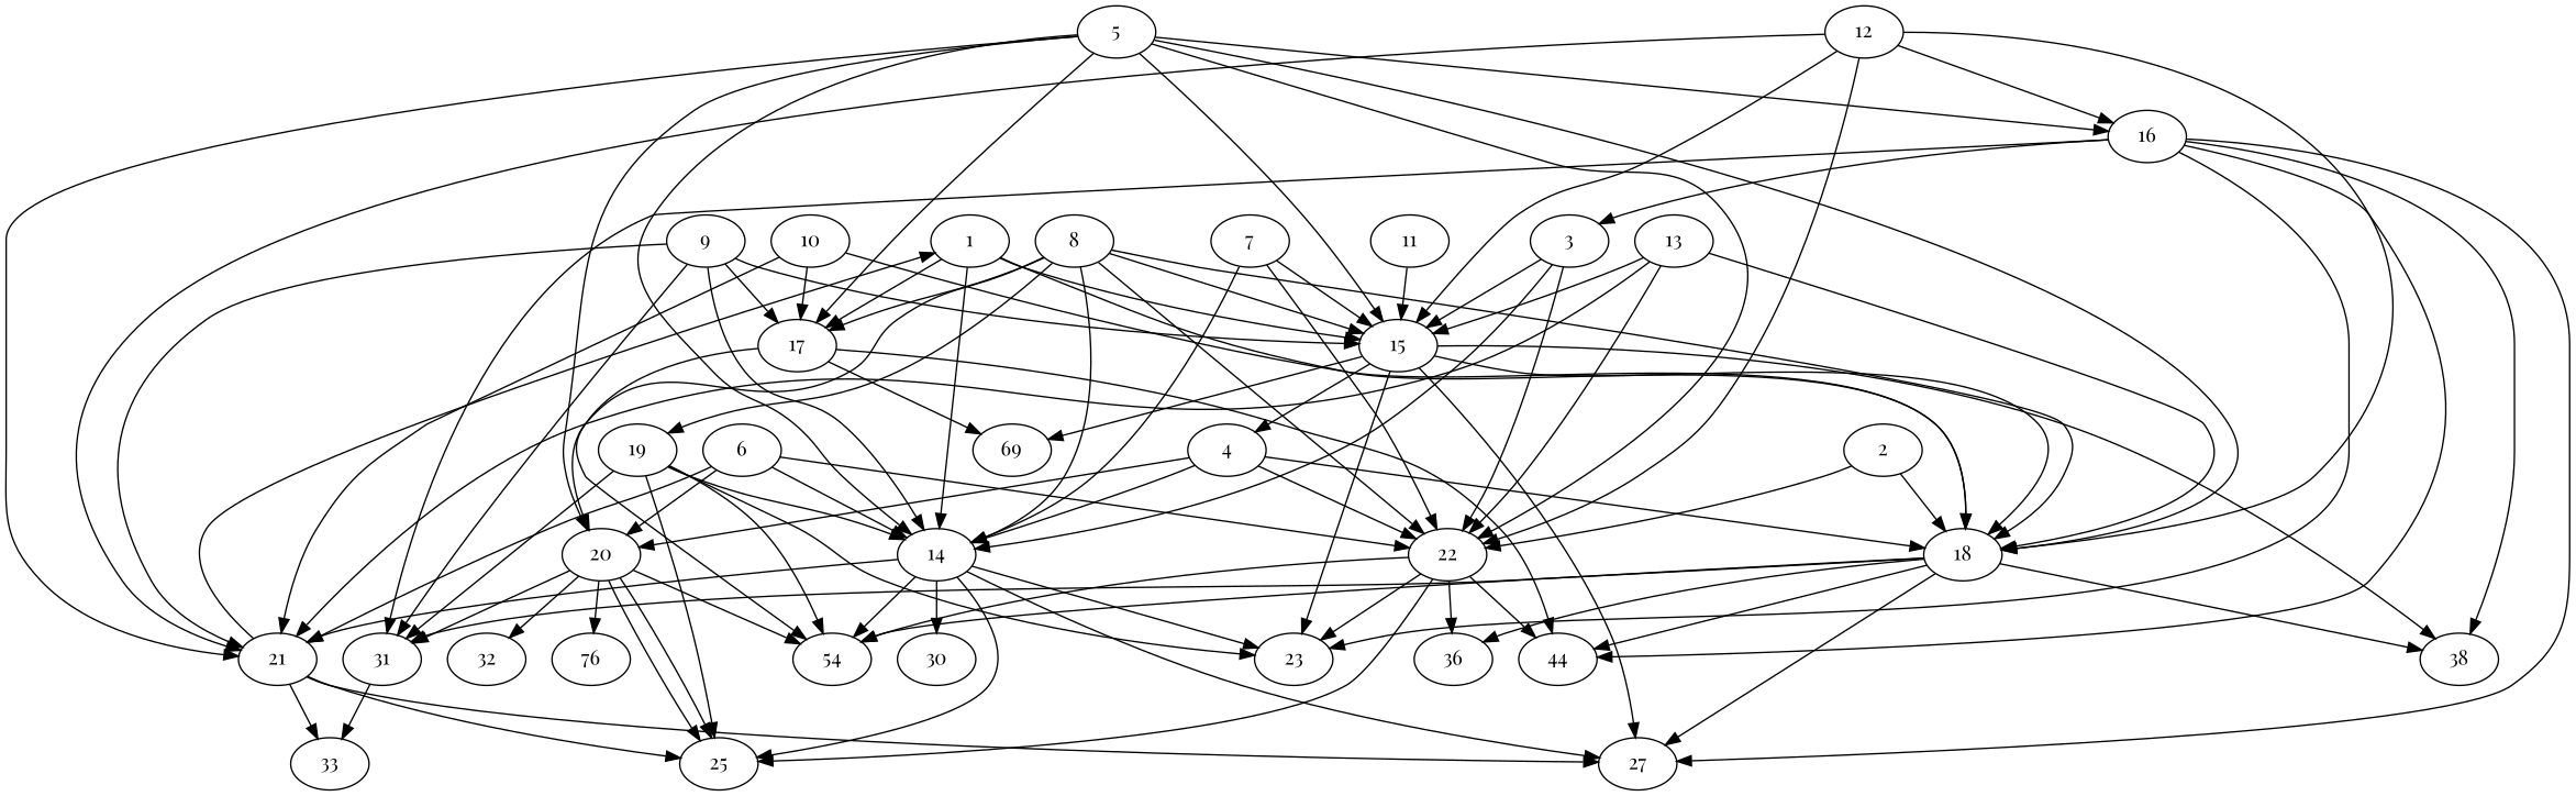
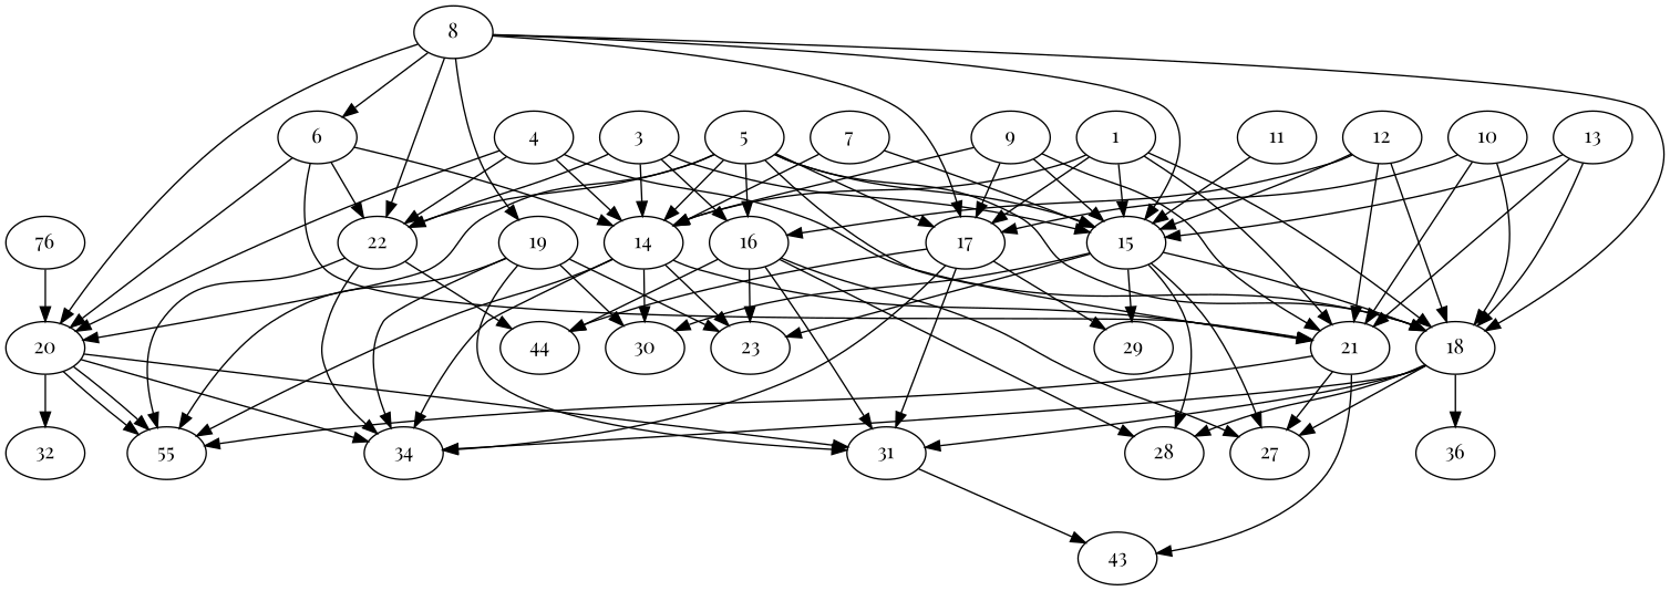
  digraph {
    fontname="Playfair Display"
    node [alpha=0.09 fontname="Playfair Display"]
    edge [fontname="Playfair Display"]
    1 [alpha=0.10 expect_size=17610752]
    14 [alpha=0.15 expect_size=24794112]
    15 [alpha=0.06 expect_size=26058752]
    17 [alpha=0.05 expect_size=50960384]
    18 [alpha=0.01 expect_size=33992704]
    21 [alpha=0.17 expect_size=31937536]
    23 [expect_size=35438592]
-   25 [alpha=0.08 expect_size=16660480]
+   25 [alpha=0.08 expect_size=16660480 label=55]
    27 [alpha=0.14 expect_size=35789824]
    30 [alpha=0.00 expect_size=40911872]
-   34 [alpha=0.17 expect_size=39917568 label=54]
-   28 [alpha=0.12 expect_size=48083968 label=38]
-   29 [alpha=0.11 expect_size=51300352 label=69]
+   34 [alpha=0.17 expect_size=39917568]
+   28 [alpha=0.12 expect_size=48083968]
+   29 [alpha=0.11 expect_size=51300352]
    n14 [expect_size=27296768 label=44]
    31 [alpha=0.16 expect_size=49608704]
    n16 [alpha=0.13 expect_size=14874624 label=36]
-   33 [expect_size=17713152]
-   2 [alpha=0.07 expect_size=50336768]
+   33 [expect_size=17713152 label=43]
    22 [expect_size=17008640]
    3 [alpha=0.03 expect_size=22944768]
    16 [alpha=0.02 expect_size=24668160]
    4 [alpha=0.01 expect_size=5302272]
    20 [alpha=0.04 expect_size=32293888]
    n24 [alpha=0.15 expect_size=31884288 label=76]
    32 [alpha=0.10 expect_size=42572800]
    5 [alpha=0.19 expect_size=48291840]
    6 [alpha=0.11 expect_size=26256384]
    7 [alpha=0.13 expect_size=33947648]
    8 [alpha=0.03 expect_size=50126848]
    19 [alpha=0.16 expect_size=41473024]
    9 [alpha=0.16 expect_size=6355968]
    10 [alpha=0.20 expect_size=29102080]
    11 [alpha=0.14 expect_size=22619136]
    12 [alpha=0.08 expect_size=47194112]
    13 [alpha=0.17 expect_size=17015808]
    1 -> 14
    1 -> 15
    1 -> 17
    1 -> 18
-   21 -> 1
+   1 -> 21
    14 -> 21
    14 -> 23
    14 -> 25
-   14 -> 27
    14 -> 30
    14 -> 34
    15 -> 18
    15 -> 23
    15 -> 27
-   15 -> 4
+   15 -> 30
    15 -> 28
    15 -> 29
    17 -> 34
    17 -> 29
    17 -> n14
-   9 -> 31
+   17 -> 31
    18 -> 27
    18 -> 34
    18 -> 28
-   18 -> n14
    18 -> 31
    18 -> n16
    21 -> 25
    21 -> 27
    21 -> 33
    31 -> 33
-   2 -> 18
-   2 -> 22
-   22 -> 23
    22 -> 25
    22 -> 34
    22 -> n14
-   22 -> n16
    3 -> 14
    3 -> 15
    3 -> 22
-   16 -> 3
+   3 -> 16
    16 -> 23
    16 -> 27
    16 -> 28
    16 -> n14
    16 -> 31
    4 -> 14
    4 -> 18
    4 -> 22
    4 -> 20
    20 -> 25
    20 -> 25
    20 -> 34
    20 -> 31
-   20 -> n24
+   n24 -> 20
    20 -> 32
    5 -> 14
    5 -> 15
    5 -> 17
    5 -> 18
    5 -> 21
    5 -> 22
    5 -> 16
    5 -> 20
    6 -> 14
    6 -> 21
    6 -> 22
    6 -> 20
    7 -> 14
    7 -> 15
-   7 -> 22
-   8 -> 14
+   8 -> 6
    8 -> 15
    8 -> 17
    8 -> 18
    8 -> 22
    8 -> 20
    8 -> 19
    19 -> 23
    19 -> 25
-   19 -> 14
+   19 -> 30
    19 -> 34
    19 -> 31
    9 -> 14
    9 -> 15
    9 -> 17
    9 -> 21
    10 -> 17
    10 -> 18
    10 -> 21
    11 -> 15
    12 -> 15
    12 -> 18
    12 -> 21
-   12 -> 22
    12 -> 16
    13 -> 15
    13 -> 18
    13 -> 21
-   13 -> 22
  }
